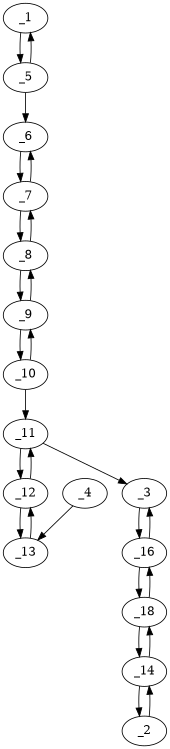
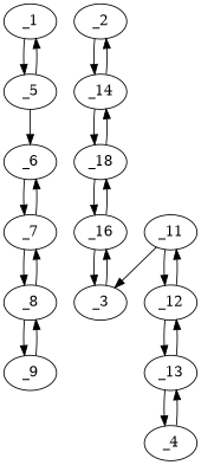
  digraph {
    node [y=160.000000]
    _1 [x=135.000000 y=108.000000]
    _5 [x=132.000000 y=121.000000]
    _6 [x=112.000000 y=120.000000]
    _7 [x=101.000000 y=129.000000]
    _2 [x=225.000000]
    _14 [x=213.000000 y=150.000000]
    n7 [label=_18 x=197.000000 y=143.000000]
    _16 [x=184.000000 y=152.000000]
    _3 [x=182.000000 y=172.000000]
    _4 [x=53.000000 y=211.000000]
    _13 [x=56.000000 y=194.000000]
    _12 [x=59.000000 y=176.000000]
    _11 [x=63.000000]
    _8 [x=83.000000 y=131.000000]
    _9 [x=67.000000 y=134.000000]
-   _10 [x=58.000000 y=145.000000]
    _1 -> _5 [angle=1.797595 orient=0.974391]
    _5 -> _1 [angle=-1.343997 orient=-0.974391]
    _5 -> _6 [angle=-3.091634 orient=-0.049938]
    _6 -> _7 [angle=2.455863 orient=0.633238]
    _7 -> _6 [angle=-0.685730 orient=-0.633238]
    _7 -> _8 [angle=3.030935 orient=0.110432]
    _2 -> _14 [angle=-2.446854 orient=-0.640184]
    _14 -> _2 [angle=0.694738 orient=0.640184]
    _14 -> n7 [angle=-2.729182 orient=-0.400819]
    n7 -> _14 [angle=0.412410 orient=0.400819]
    n7 -> _16 [angle=2.536048 orient=0.569210]
    _16 -> n7 [angle=-0.605545 orient=-0.569210]
    _16 -> _3 [angle=1.670465 orient=0.995037]
    _3 -> _16 [angle=-1.471128 orient=-0.995037]
    _4 -> _13 [angle=-1.396124 orient=-0.984784]
+   _13 -> _4 [angle=1.745469 orient=0.984784]
    _13 -> _12 [angle=-1.405648 orient=-0.986394]
    _12 -> _13 [angle=1.735945 orient=0.986394]
    _12 -> _11 [angle=-1.325818 orient=-0.970143]
    _11 -> _3 [angle=-1.892547 orient=-0.948683]
    _11 -> _12 [angle=1.815775 orient=0.970143]
    _8 -> _7 [angle=-0.110657 orient=-0.110432]
    _8 -> _9 [angle=2.956245 orient=0.184289]
    _9 -> _8 [angle=-0.185348 orient=-0.184289]
-   _9 -> _10 [angle=2.256526 orient=0.773957]
-   _10 -> _11 [angle=1.249046 orient=0.948683]
-   _10 -> _9 [angle=-0.885067 orient=-0.773957]
  }
